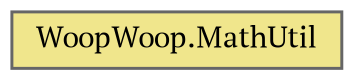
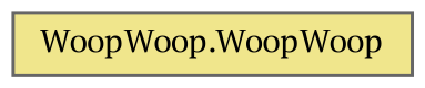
  digraph {
    rankdir=LR
    fontname="PT Serif"
-   n1 [color=grey40 fillcolor=khaki fontname="PT Serif" fontsize=10 height=0.2 label="WoopWoop.MathUtil" shape=box style=filled width=0.4]
+   n1 [color=grey40 fillcolor=khaki fontname="PT Serif" fontsize=10 height=0.2 label="WoopWoop.WoopWoop" shape=box style=filled width=0.4]
  }
